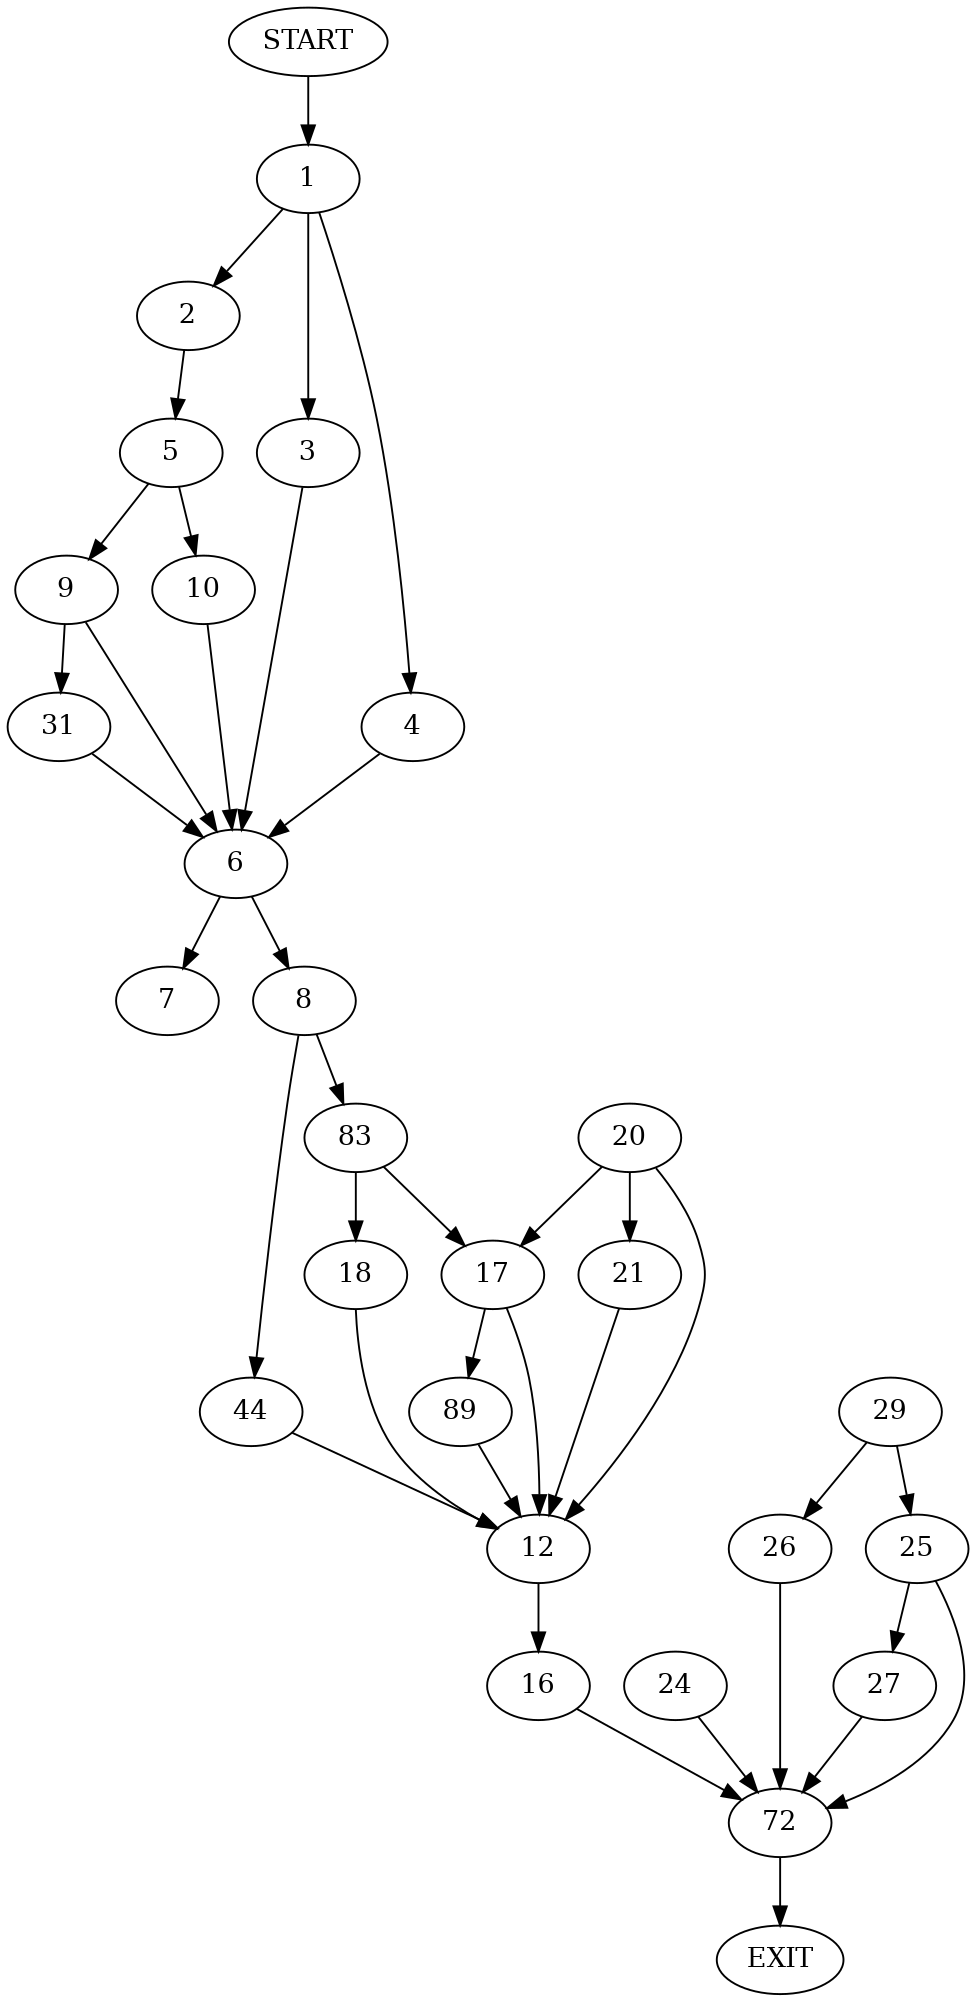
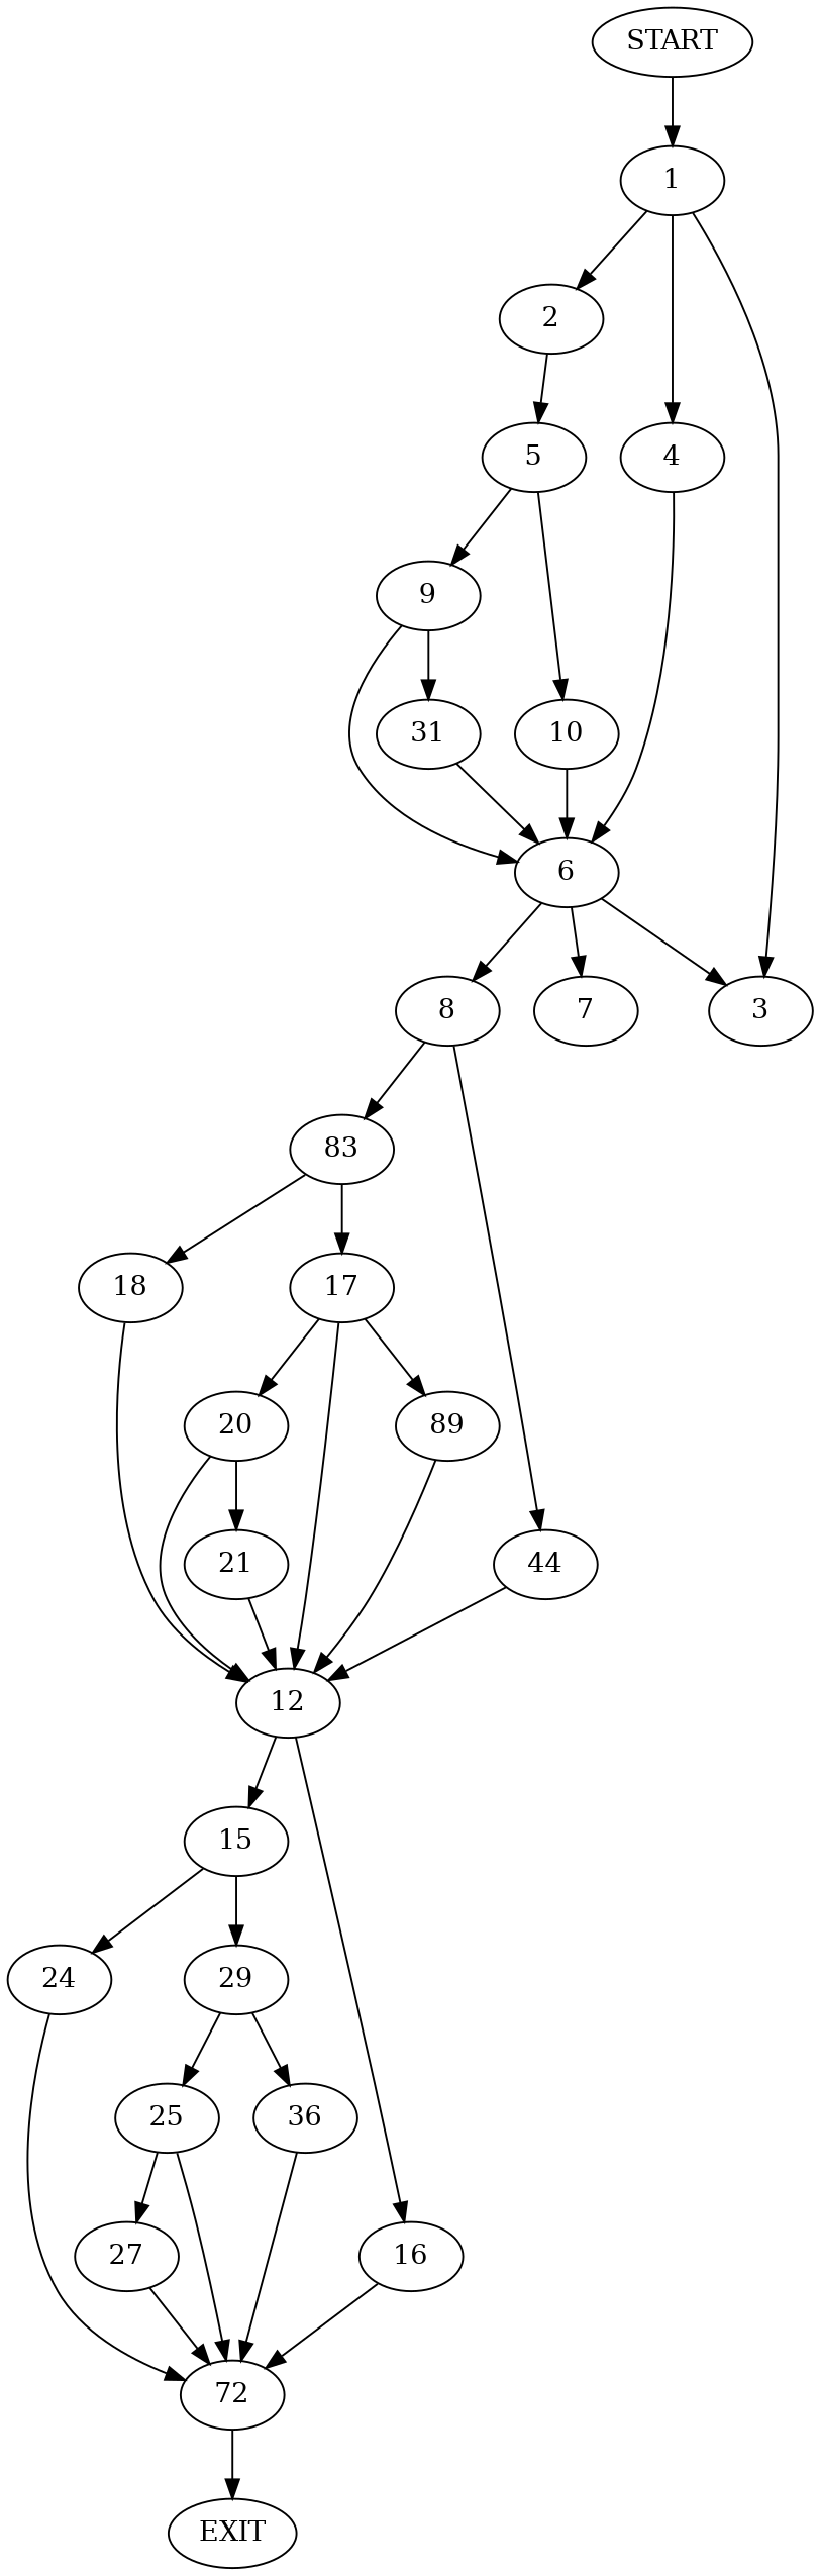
  digraph {
    n1 [label=START]
    1
    2
    3
    4
    n6 [label=EXIT]
    5
    6
    9
    10
    7
    8
    n13 [label=31]
    n14 [label=83]
    n15 [label=44]
    12
+   15
    16
    17
    18
    n21 [label=29]
    24
    n23 [label=72]
    n24 [label=89]
    20
    25
-   26
+   26 [label=36]
    21
    27
    n1 -> 1
    1 -> 2
    1 -> 3
    1 -> 4
    2 -> 5
-   3 -> 6
+   6 -> 3
    4 -> 6
    5 -> 9
    5 -> 10
    6 -> 7
    6 -> 8
    9 -> 6
    9 -> n13
    10 -> 6
    8 -> n14
    8 -> n15
    n13 -> 6
    n14 -> 17
    n14 -> 18
    n15 -> 12
+   12 -> 15
    12 -> 16
+   15 -> n21
+   15 -> 24
    16 -> n23
    17 -> 12
    17 -> n24
-   20 -> 17
+   17 -> 20
    18 -> 12
    n21 -> 25
    n21 -> 26
    24 -> n23
    n23 -> n6
    n24 -> 12
    20 -> 12
    20 -> 21
    25 -> n23
    25 -> 27
    26 -> n23
    21 -> 12
    27 -> n23
  }
